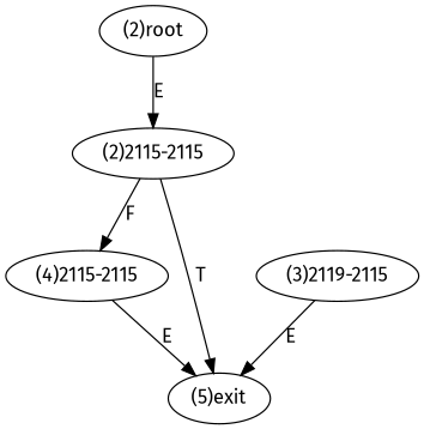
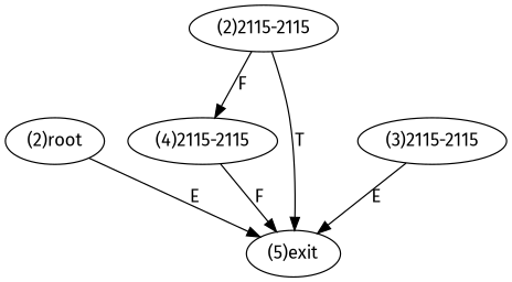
  digraph {
    fontname="Fira Sans"
    node [fontname="Fira Sans"]
    edge [fontname="Fira Sans"]
    n1 [label="(2)root"]
    n2 [label="(2)2115-2115"]
    n3 [label="(4)2115-2115"]
    n4 [label="(5)exit"]
-   n5 [label="(3)2119-2115"]
-   n1 -> n2 [label=E]
+   n5 [label="(3)2115-2115"]
+   n1 -> n4 [label=E]
    n2 -> n3 [label=F]
    n2 -> n4 [label=T]
-   n3 -> n4 [label=E]
+   n3 -> n4 [label=F]
    n5 -> n4 [label=E]
  }
